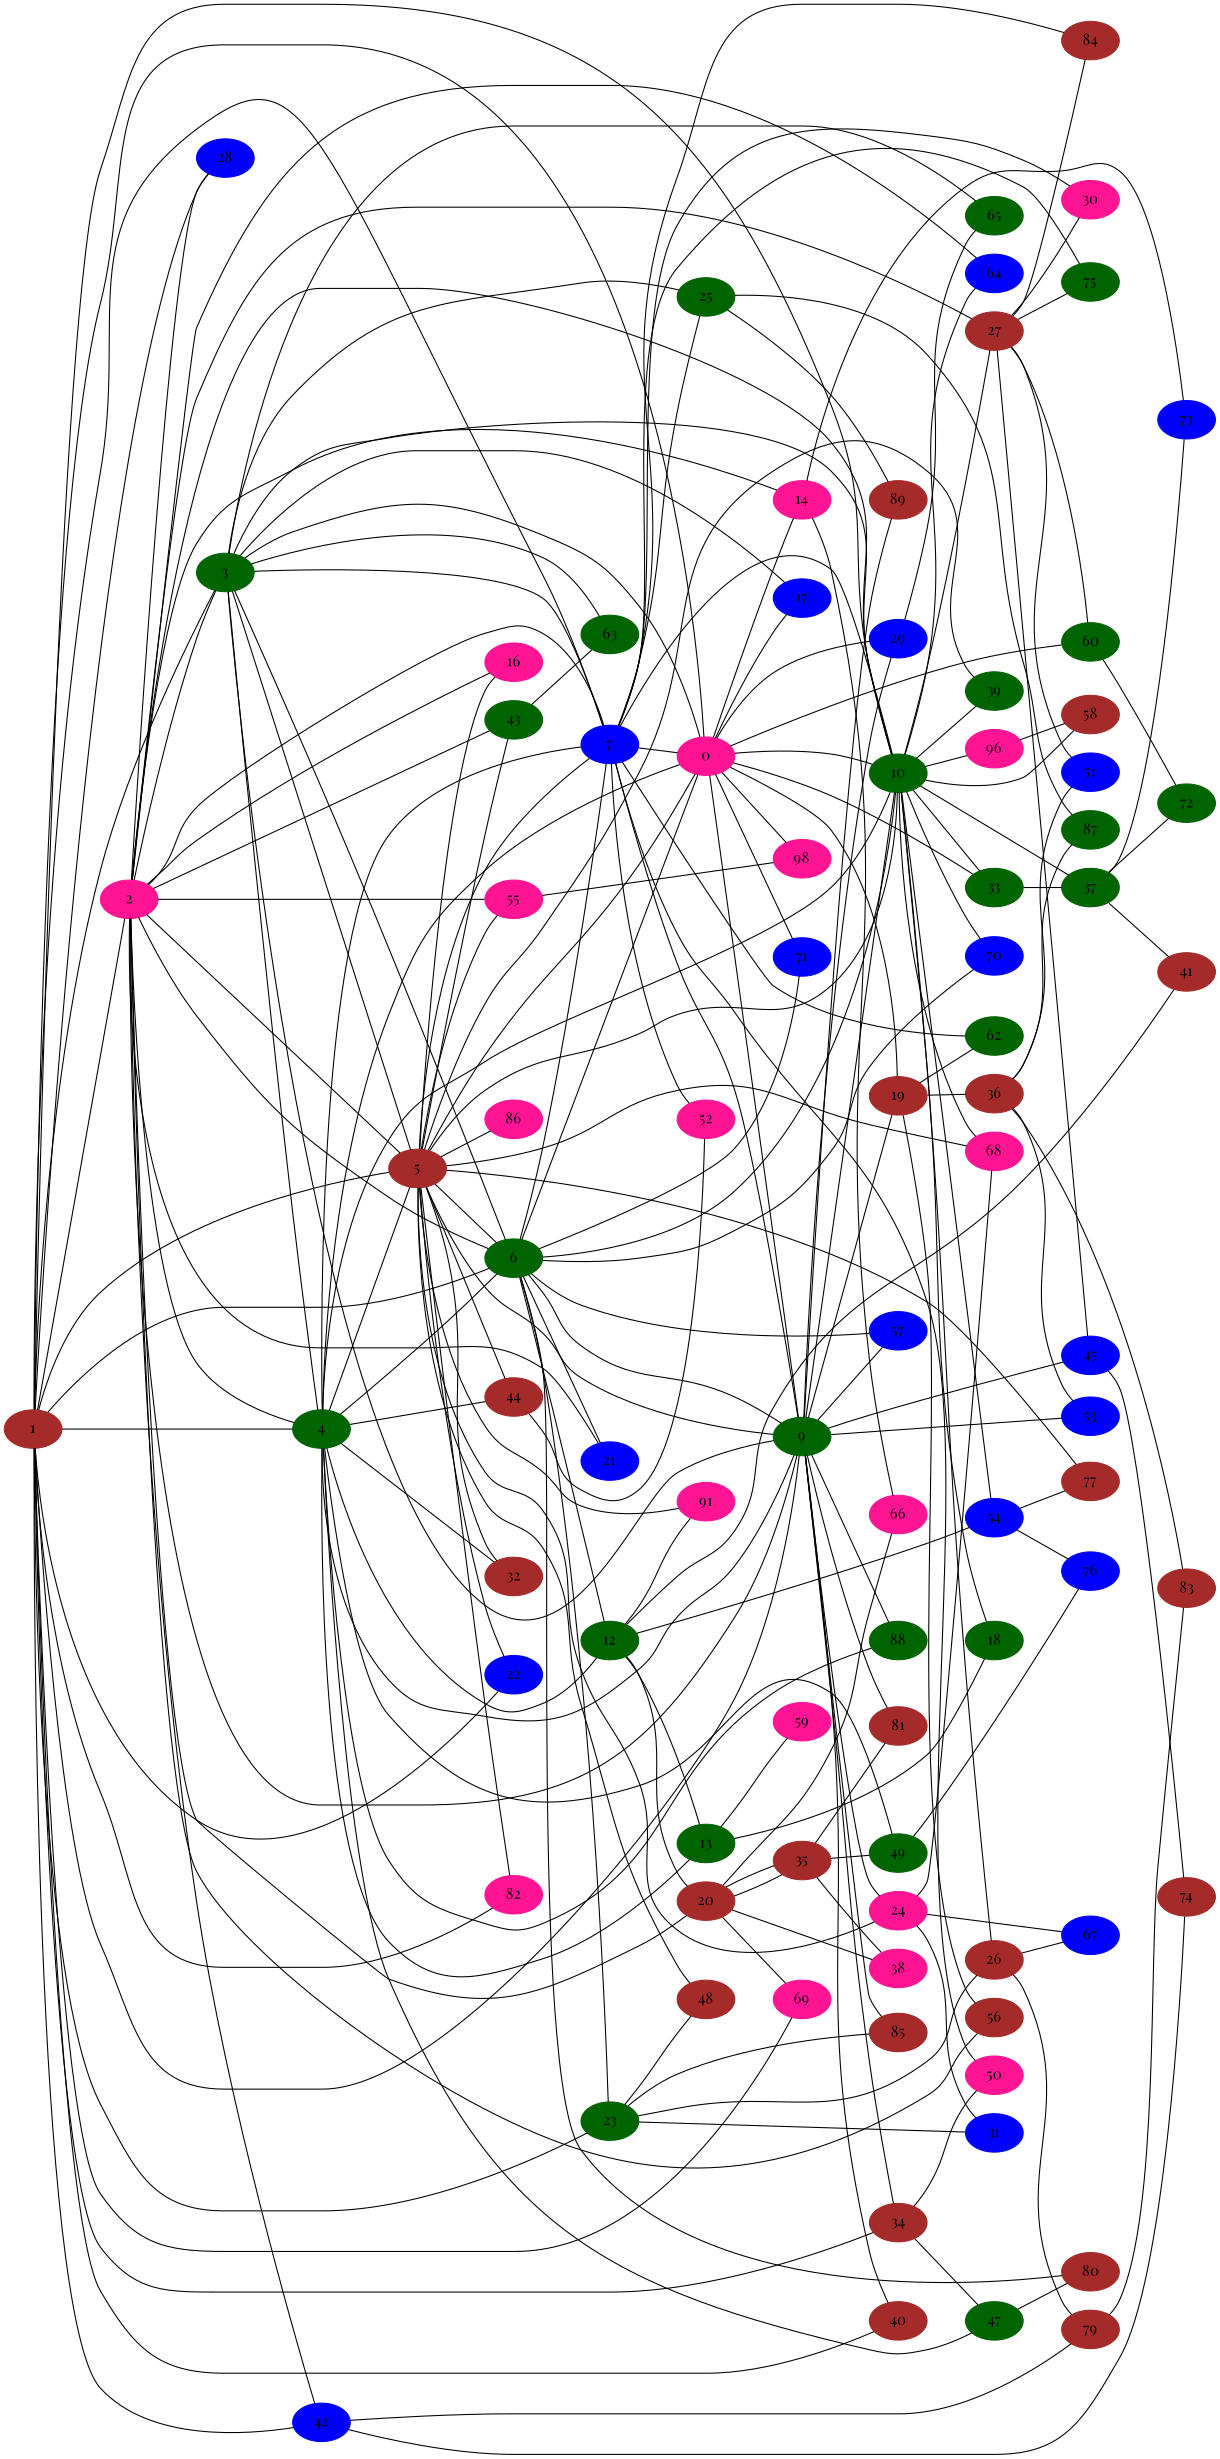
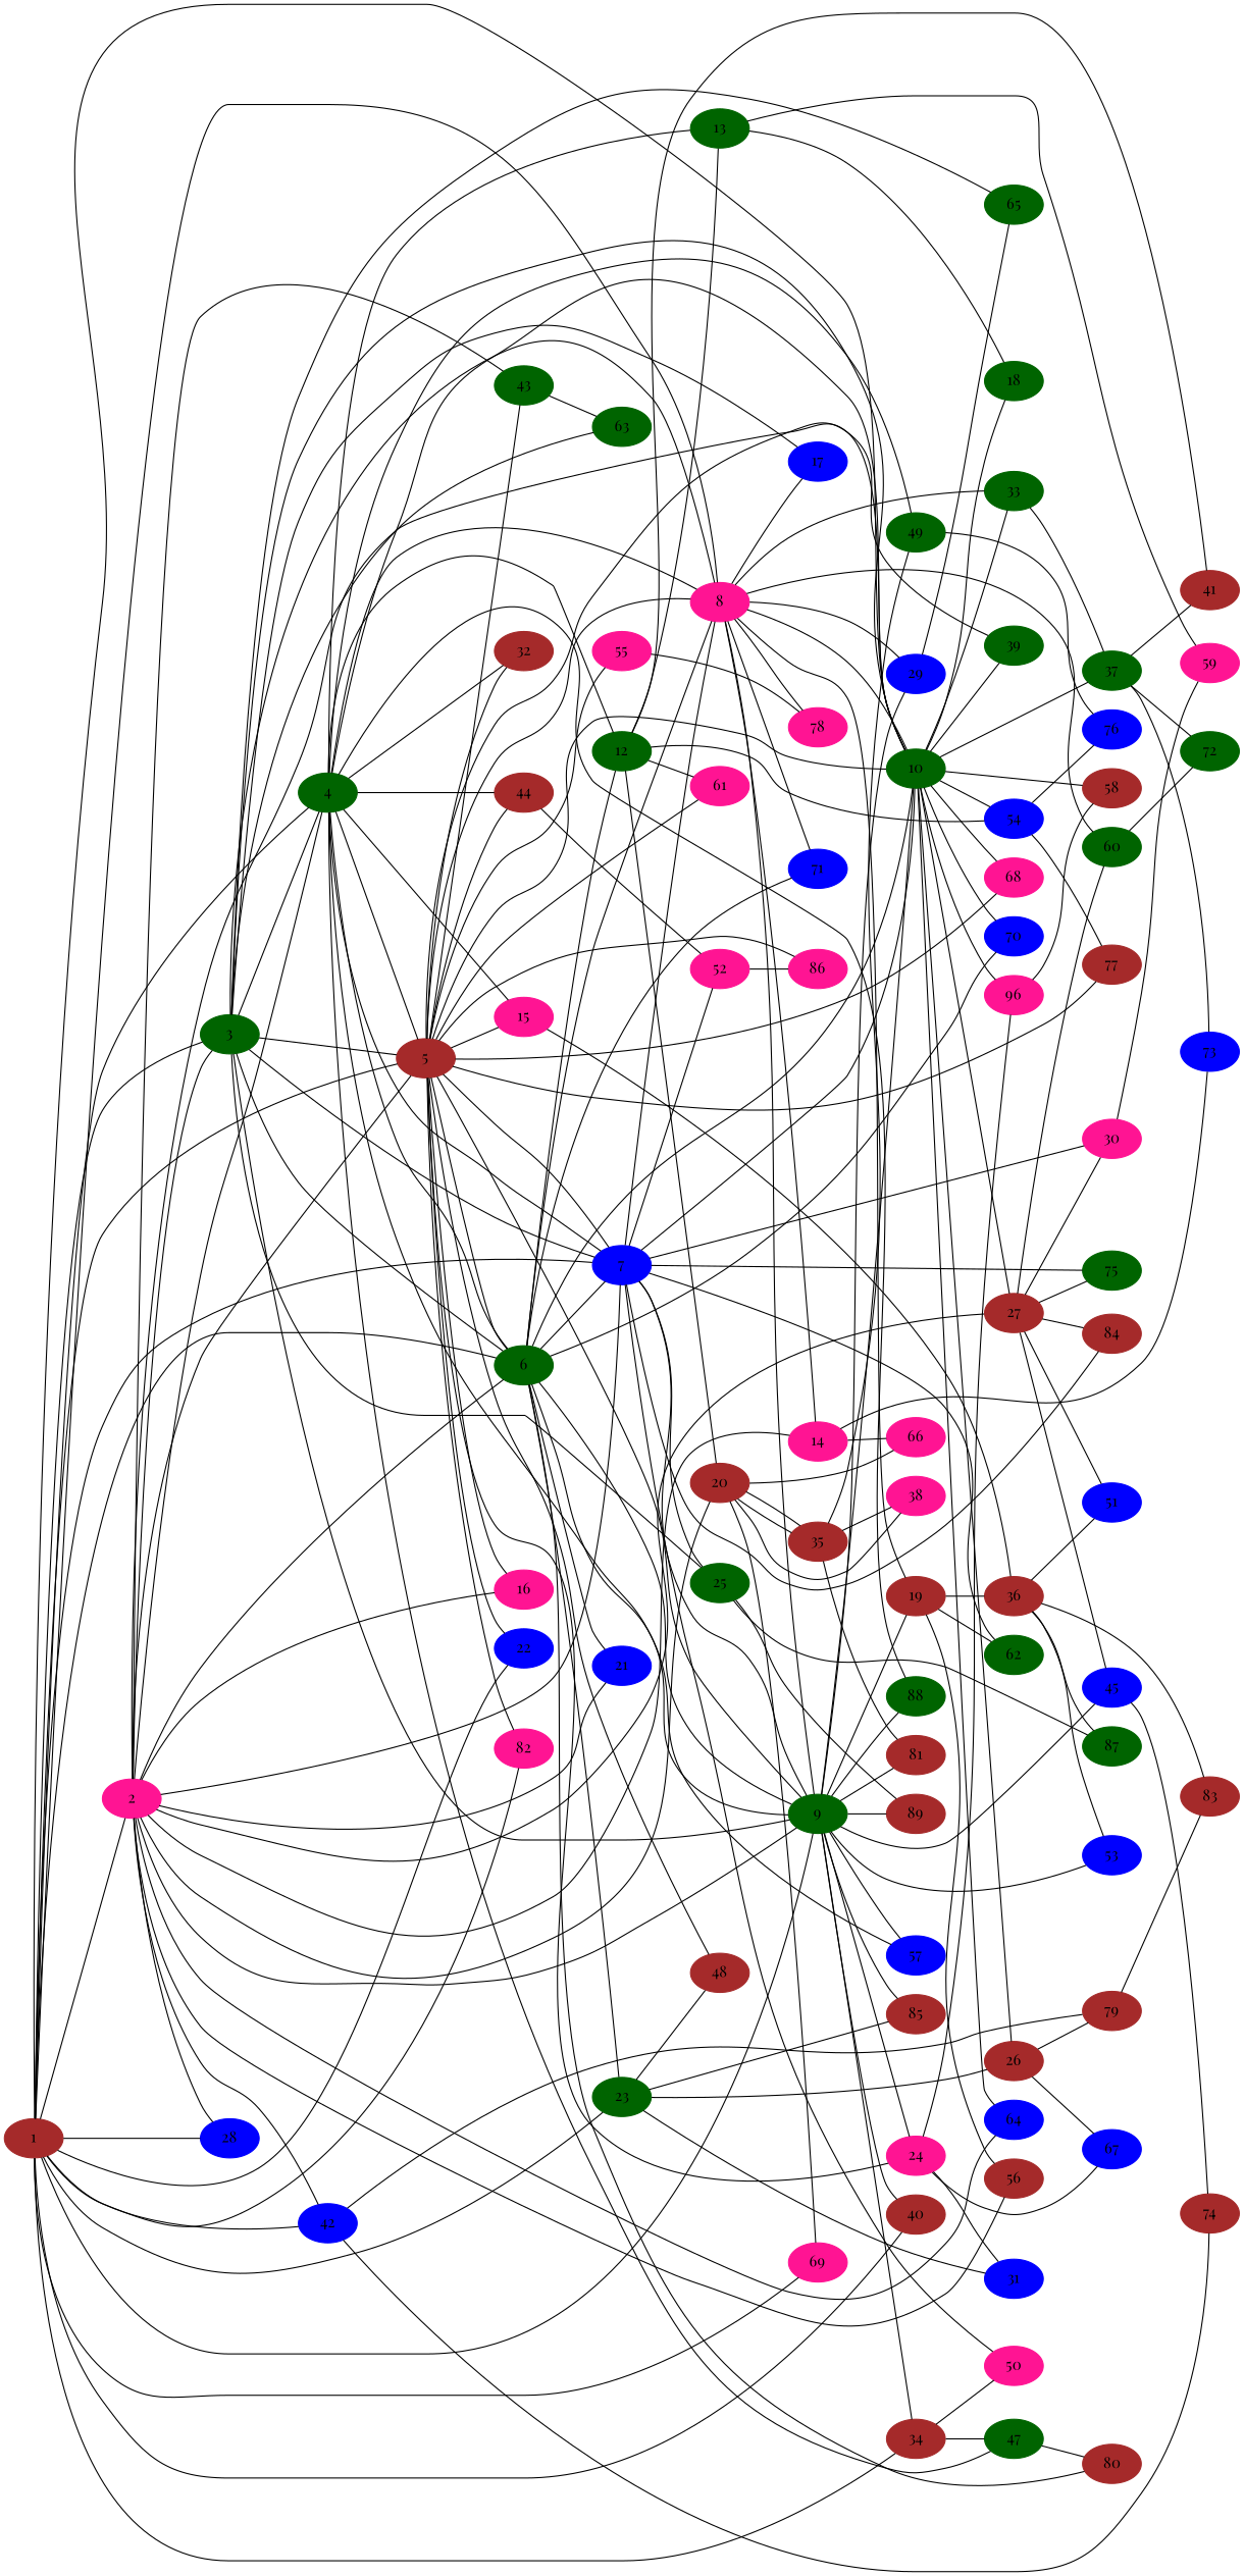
  graph {
    fontname="Playfair Display"
    rankdir=LR
    node [color=brown fontname="Playfair Display" style=filled]
    edge [fontname="Playfair Display"]
    2 [color=deeppink]
    1
    3 [color=darkgreen]
    4 [color=darkgreen]
    5
    6 [color=darkgreen]
    7 [color=blue]
-   8 [color=deeppink label=0]
+   8 [color=deeppink]
    9 [color=darkgreen]
    10 [color=darkgreen]
    22 [color=blue]
    23 [color=darkgreen]
    28 [color=blue]
    34
    40
    42 [color=blue]
    69 [color=deeppink]
    82 [color=deeppink]
    14 [color=deeppink]
    16 [color=deeppink]
    20
    21 [color=blue]
    27
    43 [color=darkgreen]
    55 [color=deeppink]
    56
    64 [color=blue]
    17 [color=blue]
    25 [color=darkgreen]
    63 [color=darkgreen]
    65 [color=darkgreen]
    12 [color=darkgreen]
    13 [color=darkgreen]
+   15 [color=deeppink]
    32
    44
    47 [color=darkgreen]
    49 [color=darkgreen]
    88 [color=darkgreen]
    24 [color=deeppink]
    39 [color=darkgreen]
    48
-   61 [color=deeppink label=91]
+   61 [color=deeppink]
    68 [color=deeppink]
    77
    86 [color=deeppink]
    57 [color=blue]
    70 [color=blue]
    71 [color=blue]
    80
    30 [color=deeppink]
    50 [color=deeppink]
    52 [color=deeppink]
    62 [color=darkgreen]
    75 [color=darkgreen]
    84
-   78 [color=deeppink label=98]
+   78 [color=deeppink]
    19
    29 [color=blue]
    33 [color=darkgreen]
    60 [color=darkgreen]
    45 [color=blue]
    53 [color=blue]
    81
    85
    89
    18 [color=darkgreen]
    26
    37 [color=darkgreen]
    n70 [color=deeppink label=96]
    54 [color=blue]
    58
    31 [color=blue]
    79
    74
    73 [color=blue]
    66 [color=deeppink]
    35
    38 [color=deeppink]
    51 [color=blue]
    87 [color=darkgreen]
    41
    59 [color=deeppink]
    36
    76 [color=blue]
    67 [color=blue]
    72 [color=darkgreen]
    83
    2 -- 3
    2 -- 4
    2 -- 5
    2 -- 6
    2 -- 7
    2 -- 9
    2 -- 10
    2 -- 28
    2 -- 42
    2 -- 14
    2 -- 16
    2 -- 20
    2 -- 21
    2 -- 27
    2 -- 43
-   2 -- 55
    2 -- 56
    2 -- 64
    1 -- 2
    1 -- 3
    1 -- 4
    1 -- 5
    1 -- 6
    1 -- 7
    1 -- 8
    1 -- 9
    1 -- 10
    1 -- 22
    1 -- 23
    1 -- 28
    1 -- 34
    1 -- 40
    1 -- 42
    1 -- 69
    1 -- 82
    3 -- 4
    3 -- 5
    3 -- 6
    3 -- 7
    3 -- 8
    3 -- 9
    3 -- 10
    3 -- 17
    3 -- 25
    3 -- 63
    3 -- 65
    4 -- 5
    4 -- 6
    4 -- 7
    4 -- 8
    4 -- 9
    4 -- 10
    4 -- 12
    4 -- 13
+   4 -- 15
    4 -- 32
    4 -- 44
    4 -- 47
    4 -- 49
    4 -- 88
    5 -- 6
    5 -- 7
    5 -- 8
    5 -- 9
    5 -- 10
    5 -- 22
    5 -- 82
    5 -- 16
    5 -- 43
    5 -- 55
+   5 -- 15
    5 -- 32
    5 -- 44
    5 -- 24
    5 -- 39
    5 -- 48
    5 -- 61
    5 -- 68
    5 -- 77
    5 -- 86
    6 -- 7
    6 -- 8
    6 -- 9
    6 -- 10
    6 -- 23
    6 -- 21
    6 -- 12
    6 -- 57
    6 -- 70
    6 -- 71
    6 -- 80
    7 -- 8
    7 -- 9
    7 -- 10
    7 -- 25
    7 -- 30
    7 -- 50
    7 -- 52
    7 -- 62
    7 -- 75
    7 -- 84
    8 -- 9
    8 -- 10
    8 -- 14
    8 -- 17
    8 -- 71
    8 -- 78
    8 -- 19
    8 -- 29
    8 -- 33
    8 -- 60
    9 -- 10
    9 -- 34
    9 -- 40
    9 -- 88
    9 -- 24
    9 -- 57
    9 -- 19
    9 -- 29
    9 -- 45
    9 -- 53
    9 -- 81
    9 -- 85
    9 -- 89
    10 -- 27
    10 -- 64
    10 -- 39
    10 -- 68
    10 -- 70
    10 -- 33
    10 -- 18
    10 -- 26
    10 -- 37
    10 -- n70
    10 -- 54
    10 -- 58
    23 -- 48
    23 -- 85
    23 -- 26
    23 -- 31
    34 -- 47
    34 -- 50
    42 -- 79
    42 -- 74
    14 -- 73
    14 -- 66
    20 -- 69
    20 -- 66
    20 -- 35
    20 -- 35
    20 -- 38
    27 -- 30
    27 -- 75
    27 -- 84
    27 -- 60
    27 -- 45
    27 -- 51
    43 -- 63
    55 -- 78
    25 -- 89
    25 -- 87
    12 -- 20
    12 -- 13
    12 -- 61
    12 -- 54
    12 -- 41
    13 -- 18
    13 -- 59
+   15 -- 36
    44 -- 52
    47 -- 80
    49 -- 76
-   24 -- 68
+   24 -- n70
    24 -- 31
    24 -- 67
+   30 -- 59
+   52 -- 86
    19 -- 56
    19 -- 62
    19 -- 36
    29 -- 65
    33 -- 37
    60 -- 72
    45 -- 74
    26 -- 79
    26 -- 67
    37 -- 73
    37 -- 41
    37 -- 72
    n70 -- 58
    54 -- 77
    54 -- 76
    79 -- 83
    35 -- 49
    35 -- 81
    35 -- 38
    36 -- 53
    36 -- 51
    36 -- 87
    36 -- 83
  }
